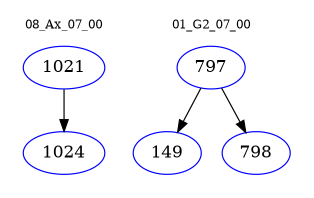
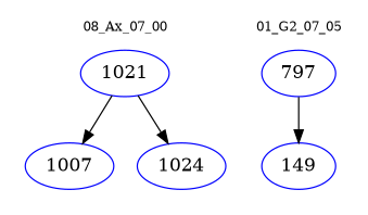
  digraph {
    node [color=blue]
    edge [color=black]
    n1 [label=1021]
+   n2 [label=1007]
    n3 [label=1024]
    n4 [label=797]
    n5 [label=149]
-   n6 [label=798]
    subgraph cluster_1 {
      color=white
      fontsize=10
      label="08_Ax_07_00"
      n1
+     n2
      n3
    }
    subgraph cluster_2 {
      color=white
      fontsize=10
-     label="01_G2_07_00"
+     label="01_G2_07_05"
      n4
      n5
-     n6
    }
+   n1 -> n2
    n1 -> n3
    n4 -> n5
-   n4 -> n6
  }
